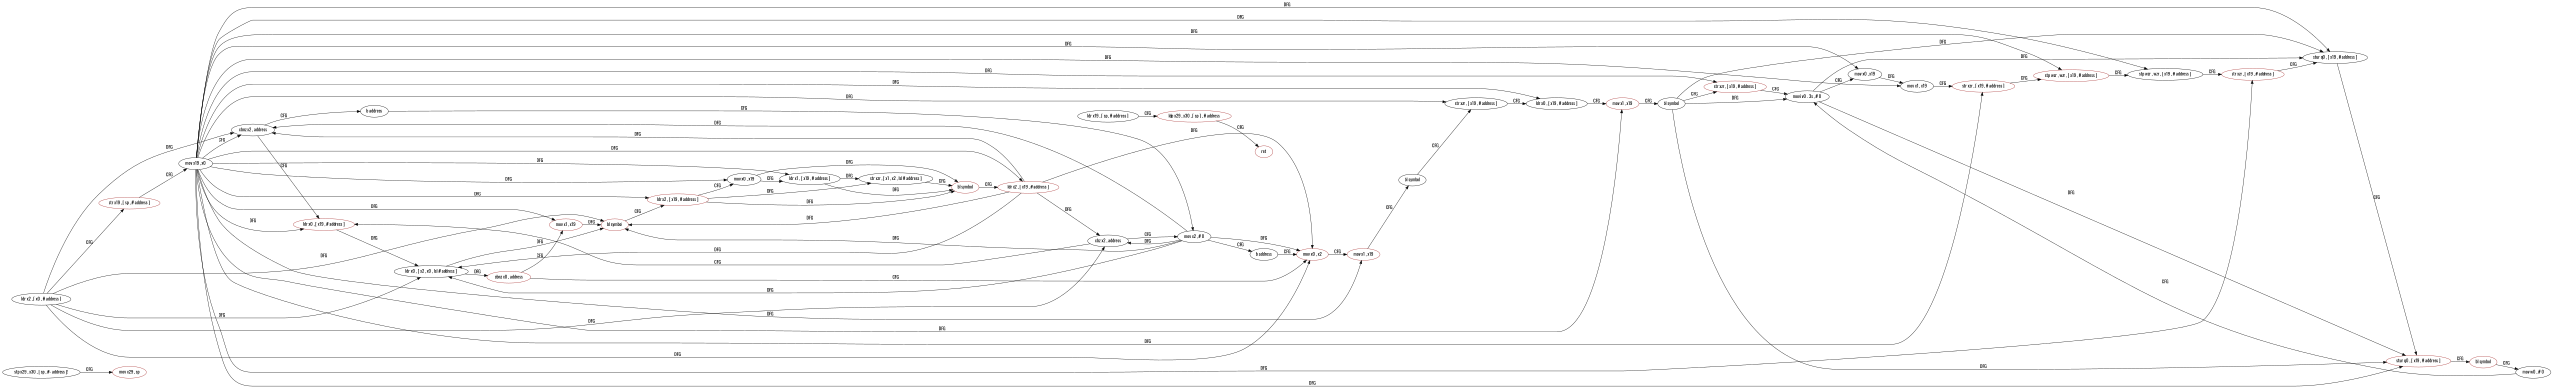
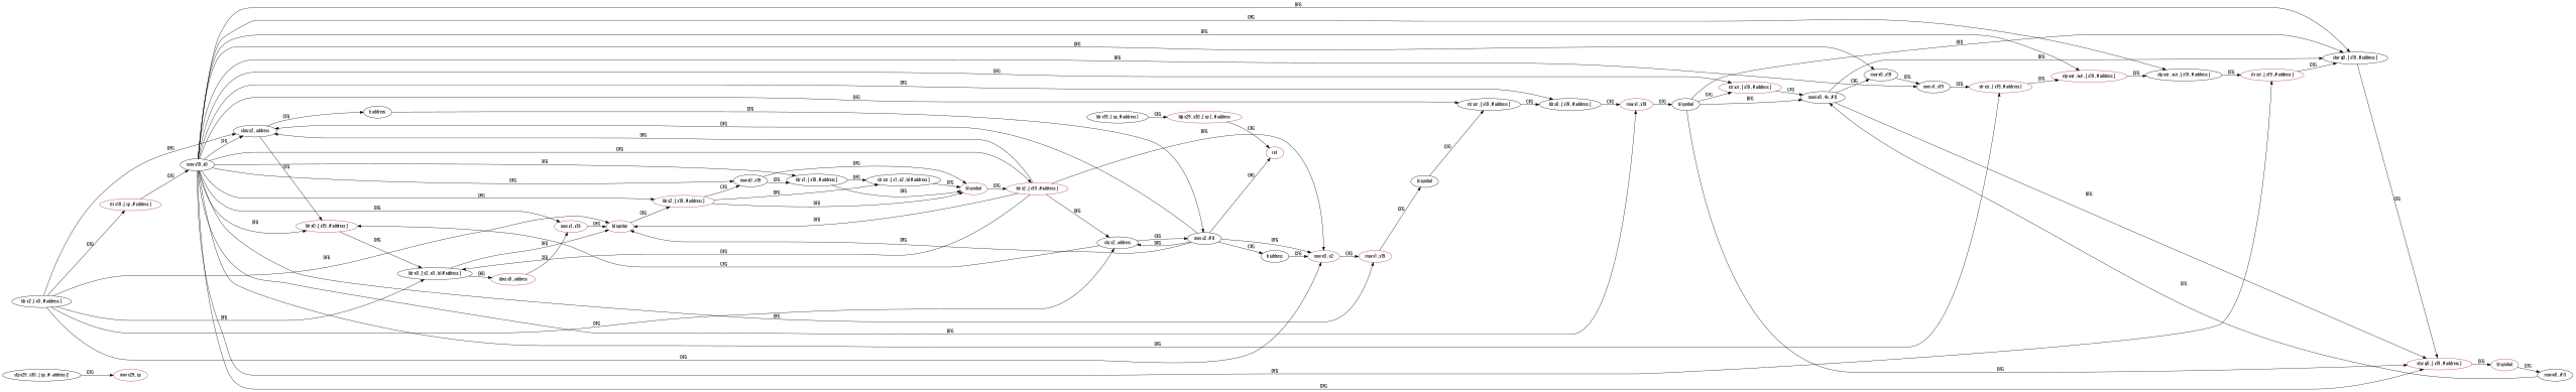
  digraph {
    fontname=Oswald
    rankdir=LR
    node [color=black fontname=Oswald]
    edge [fontname=Oswald]
    n1 [label="stp x29 , x30 , [ sp , #- address ]!"]
    n2 [color=brown label="mov x29 , sp"]
    n3 [label="ldr x2 , [ x0 , # address ]"]
    n4 [color=brown label="str x19 , [ sp , # address ]"]
    n5 [label="cbnz x2 , address"]
    n6 [label="ldr x0 , [ x2 , x0 , lsl # address ]"]
    n7 [color=brown label="mov x0 , x2"]
    n8 [color=brown label="bl symbol"]
    n9 [label="cbz x2 , address"]
    n10 [label="mov x19 , x0"]
    n11 [color=brown label="ldr x0 , [ x19 , # address ]"]
    n12 [label="b address"]
    n13 [color=brown label="cbnz x0 , address"]
    n14 [color=brown label="mov x1 , x19"]
    n15 [color=brown label="ldr x2 , [ x19 , # address ]"]
    n16 [label="mov x2 , # 0"]
    n17 [color=brown label="mov x1 , x19"]
    n18 [label="mov x0 , x19"]
    n19 [label="ldr x1 , [ x19 , # address ]"]
    n20 [color=brown label="ldr x2 , [ x19 , # address ]"]
    n21 [label="str xzr , [ x19 , # address ]"]
    n22 [label="ldr x0 , [ x19 , # address ]"]
    n23 [color=brown label="mov x1 , x19"]
    n24 [color=brown label="str xzr , [ x19 , # address ]"]
    n25 [label="mov x0 , x19"]
    n26 [label="mov x1 , x19"]
    n27 [color=brown label="str xzr , [ x19 , # address ]"]
    n28 [color=brown label="stp wzr , wzr , [ x19 , # address ]"]
    n29 [label="stp wzr , wzr , [ x19 , # address ]"]
    n30 [color=brown label="str xzr , [ x19 , # address ]"]
    n31 [label="stur q0 , [ x19 , # address ]"]
    n32 [color=brown label="stur q0 , [ x19 , # address ]"]
    n33 [label="str xzr , [ x1 , x2 , lsl # address ]"]
    n34 [color=brown label="bl symbol"]
    n35 [label="bl symbol"]
    n36 [label="bl symbol"]
-   n37 [label="movi v0 . 3s , # 0"]
+   n37 [label="movi v0 . 4s , # 0"]
    n38 [color=brown label="bl symbol"]
    n39 [label="b address"]
    n40 [label="mov w0 , # 0"]
    n41 [label="ldr x19 , [ sp , # address ]"]
    n42 [color=brown label="ldp x29 , x30 , [ sp ] , # address"]
    n43 [color=brown label=ret]
    n1 -> n2 [label=CFG]
    n3 -> n4 [label=CFG]
    n3 -> n5 [label=DFG]
    n3 -> n6 [label=DFG]
    n3 -> n7 [label=DFG]
    n3 -> n8 [label=DFG]
    n3 -> n9 [label=DFG]
    n4 -> n10 [label=CFG]
    n5 -> n11 [label=CFG]
    n5 -> n12 [label=CFG]
    n6 -> n8 [label=DFG]
    n6 -> n13 [label=DFG]
    n7 -> n14 [label=CFG]
    n8 -> n15 [label=CFG]
    n9 -> n11 [label=CFG]
    n9 -> n16 [label=CFG]
    n10 -> n5 [label=CFG]
    n10 -> n11 [label=DFG]
    n10 -> n14 [label=DFG]
    n10 -> n15 [label=DFG]
    n10 -> n17 [label=DFG]
    n10 -> n18 [label=DFG]
    n10 -> n19 [label=DFG]
    n10 -> n20 [label=DFG]
    n10 -> n21 [label=DFG]
    n10 -> n22 [label=DFG]
    n10 -> n23 [label=DFG]
    n10 -> n24 [label=DFG]
    n10 -> n25 [label=DFG]
    n10 -> n26 [label=DFG]
    n10 -> n27 [label=DFG]
    n10 -> n28 [label=DFG]
    n10 -> n29 [label=DFG]
    n10 -> n30 [label=DFG]
    n10 -> n31 [label=DFG]
    n10 -> n32 [label=DFG]
    n11 -> n6 [label=DFG]
    n12 -> n16 [label=CFG]
-   n13 -> n7 [label=CFG]
    n13 -> n17 [label=CFG]
    n14 -> n35 [label=CFG]
    n15 -> n18 [label=CFG]
    n15 -> n33 [label=DFG]
    n15 -> n34 [label=DFG]
    n16 -> n5 [label=DFG]
-   n16 -> n6 [label=DFG]
+   n16 -> n43 [label=DFG]
    n16 -> n7 [label=DFG]
    n16 -> n8 [label=DFG]
    n16 -> n9 [label=DFG]
    n16 -> n39 [label=CFG]
    n17 -> n8 [label=DFG]
    n18 -> n19 [label=CFG]
    n18 -> n34 [label=DFG]
    n19 -> n33 [label=DFG]
    n19 -> n34 [label=DFG]
    n20 -> n5 [label=DFG]
    n20 -> n6 [label=DFG]
    n20 -> n7 [label=DFG]
    n20 -> n8 [label=DFG]
    n20 -> n9 [label=DFG]
    n21 -> n22 [label=CFG]
    n22 -> n23 [label=CFG]
    n23 -> n36 [label=CFG]
    n24 -> n37 [label=CFG]
    n25 -> n26 [label=CFG]
    n26 -> n27 [label=CFG]
    n27 -> n28 [label=CFG]
    n28 -> n29 [label=CFG]
    n29 -> n30 [label=CFG]
    n30 -> n31 [label=CFG]
    n31 -> n32 [label=CFG]
    n32 -> n38 [label=CFG]
    n33 -> n34 [label=CFG]
    n34 -> n20 [label=CFG]
    n35 -> n21 [label=CFG]
    n36 -> n24 [label=CFG]
    n36 -> n31 [label=DFG]
    n36 -> n32 [label=DFG]
    n36 -> n37 [label=DFG]
    n37 -> n25 [label=CFG]
    n37 -> n31 [label=DFG]
    n37 -> n32 [label=DFG]
    n38 -> n40 [label=CFG]
    n39 -> n7 [label=CFG]
    n40 -> n37 [label=CFG]
    n41 -> n42 [label=CFG]
    n42 -> n43 [label=CFG]
  }
